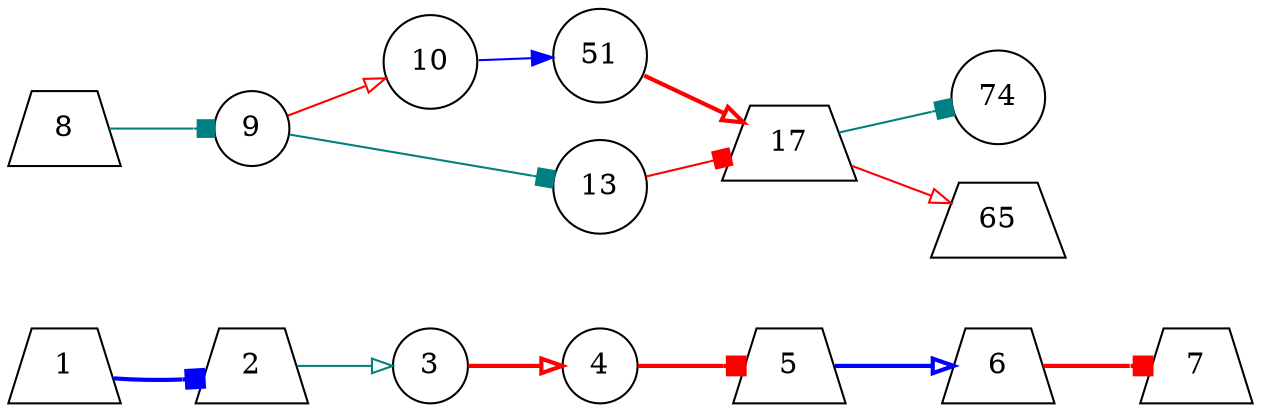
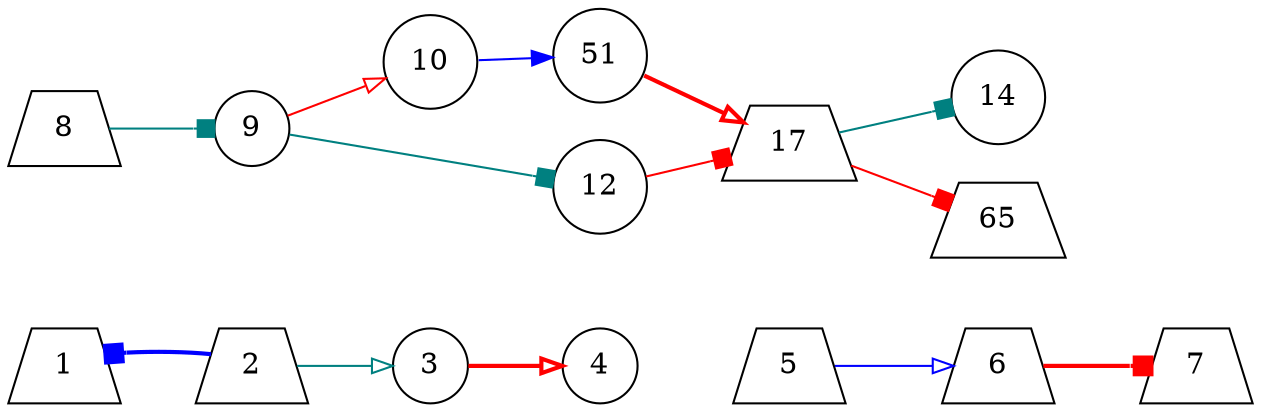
  digraph {
    rankdir=LR
    node [alpha=0.14 shape=trapezium]
    edge [arrowhead=box color=red style=solid]
    1 [alpha=0.09 expect_size=12436480]
    2 [expect_size=45675520]
    3 [alpha=0.15 expect_size=15966208 shape=circle]
    4 [alpha=0.01 expect_size=44295168 shape=circle]
    5 [alpha=0.08 expect_size=6813696]
    6 [alpha=0.07 expect_size=10858496]
    7 [alpha=0.10 expect_size=42992640]
    8 [alpha=0.13 expect_size=44618752]
    9 [alpha=0.02 expect_size=44806144 shape=circle]
    10 [alpha=0.03 expect_size=15108096 shape=circle]
-   12 [expect_size=22923264 shape=circle label=13]
+   12 [expect_size=22923264 shape=circle]
    n12 [alpha=0.13 expect_size=48355328 label=51 shape=circle]
    n13 [alpha=0.04 expect_size=7853056 label=17]
-   14 [alpha=0.03 expect_size=44020736 shape=circle label=74]
+   14 [alpha=0.03 expect_size=44020736 shape=circle]
    n15 [alpha=0.02 expect_size=46234624 label=65]
-   1 -> 2 [color=blue style=bold]
+   2 -> 1 [color=blue style=bold]
    2 -> 3 [arrowhead=onormal color=teal]
    3 -> 4 [arrowhead=onormal style=bold]
-   4 -> 5 [style=bold]
-   5 -> 6 [arrowhead=onormal color=blue style=bold]
+   5 -> 6 [arrowhead=onormal color=blue]
    6 -> 7 [style=bold]
    8 -> 9 [color=teal]
    9 -> 10 [arrowhead=onormal]
    9 -> 12 [color=teal]
    10 -> n12 [arrowhead=normal color=blue]
    12 -> n13
    n12 -> n13 [arrowhead=onormal style=bold]
    n13 -> 14 [color=teal]
-   n13 -> n15 [arrowhead=onormal]
+   n13 -> n15
  }
